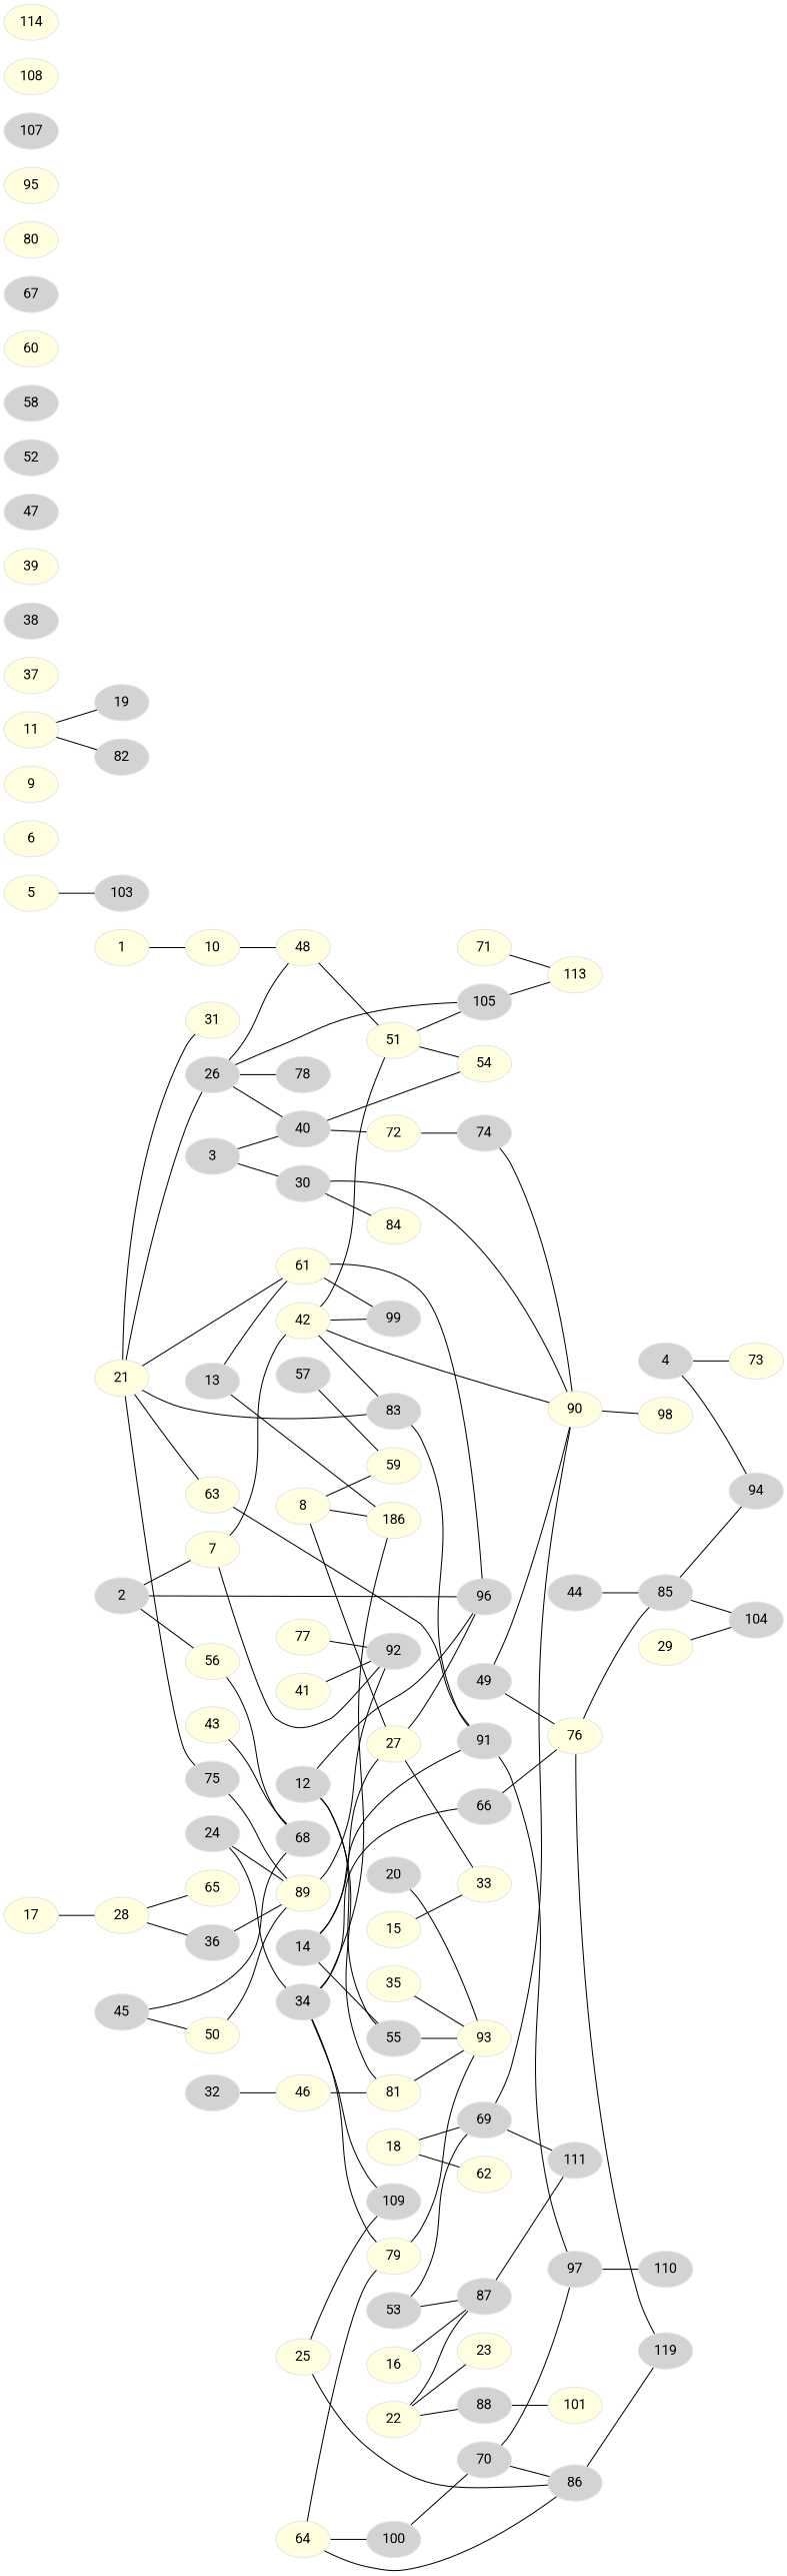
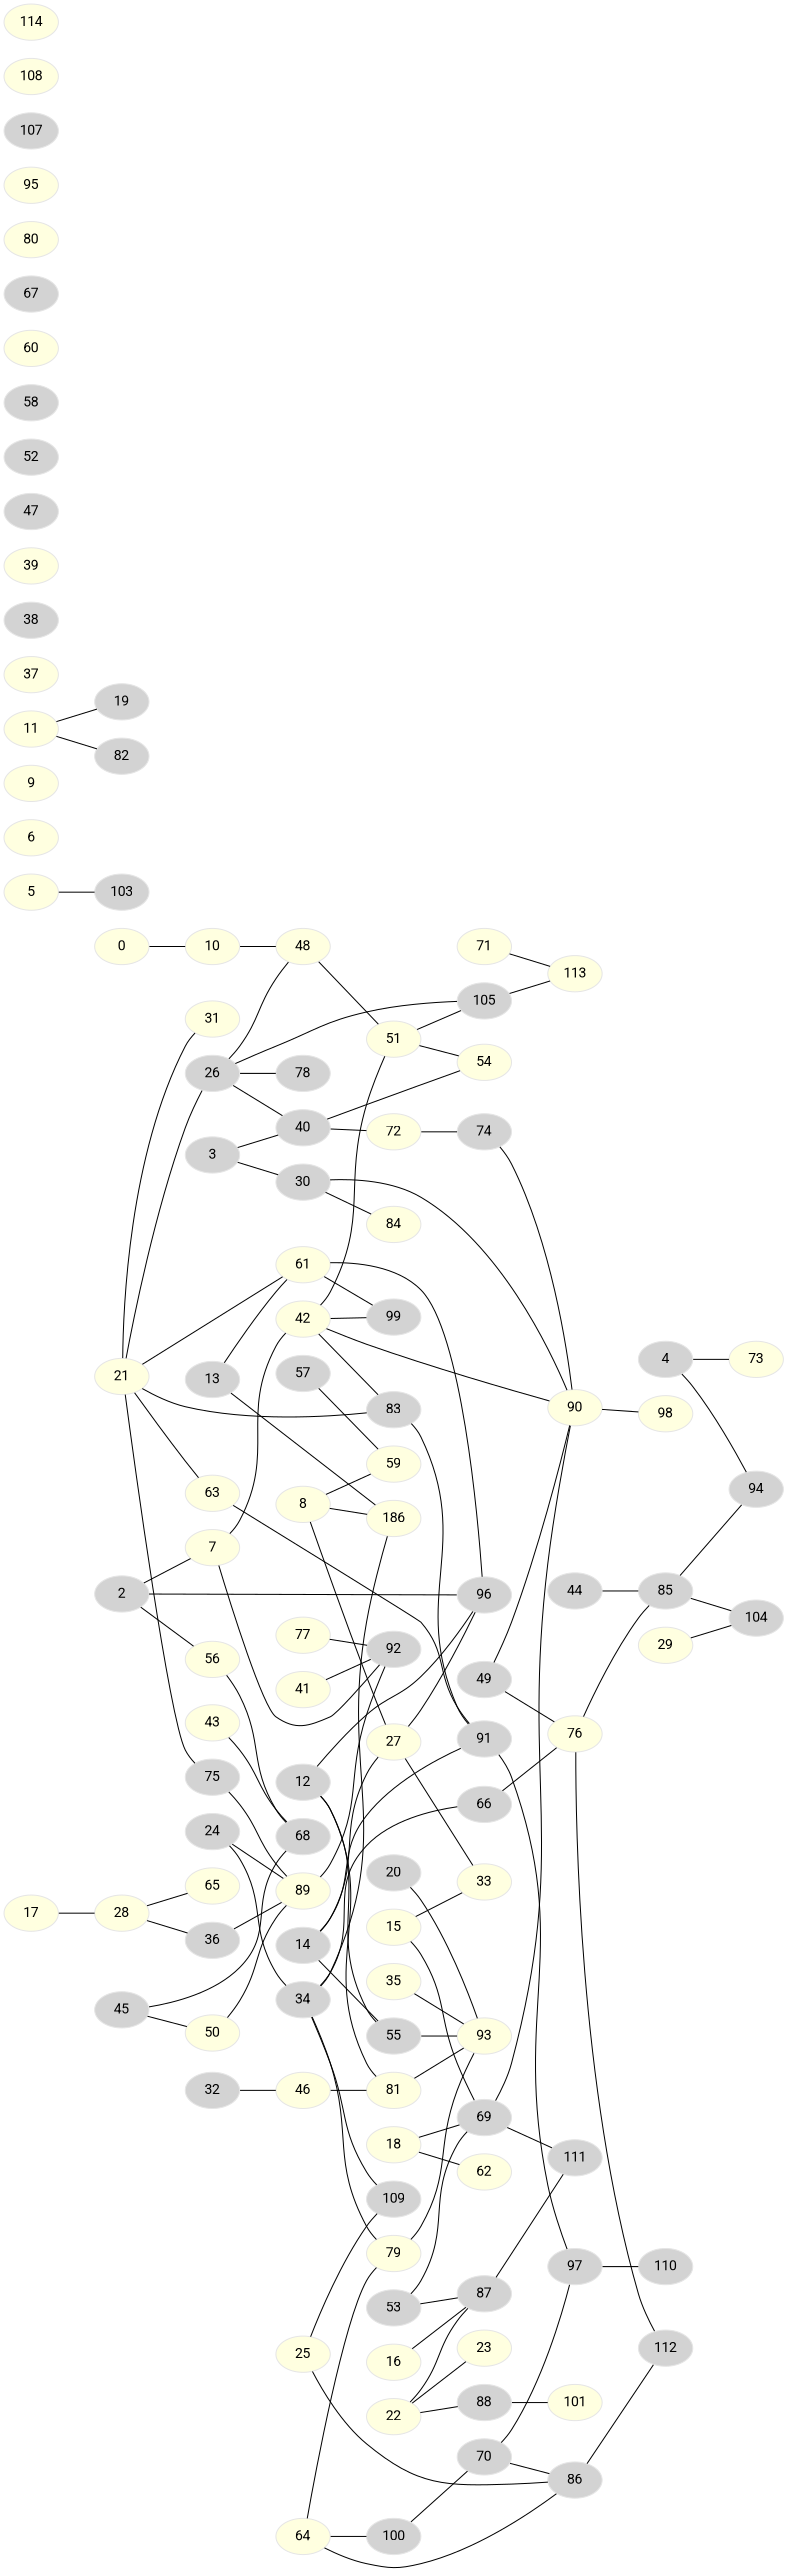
  graph {
    fontname=Roboto
    rankdir=LR
    node [color=gray90 fillcolor=lightyellow fontname=Roboto style=filled]
    edge [fontname=Roboto]
-   1
+   1 [label=0]
    10
    48
    2 [fillcolor=lightgrey]
    7
    56
    96 [fillcolor=lightgrey]
    42
    92 [fillcolor=lightgrey]
    68 [fillcolor=lightgrey]
    3 [fillcolor=lightgrey]
    30 [fillcolor=lightgrey]
    40 [fillcolor=lightgrey]
    84
    90
    72
    54
    4 [fillcolor=lightgrey]
    73
    94 [fillcolor=lightgrey]
    103 [fillcolor=lightgrey]
    5
    6
    83 [fillcolor=lightgrey]
    51
    99 [fillcolor=lightgrey]
    8
    27
    59
    n30 [label=186]
    33
    9
    19 [fillcolor=lightgrey]
    11
    82 [fillcolor=lightgrey]
    12 [fillcolor=lightgrey]
    55 [fillcolor=lightgrey]
    81
    93
    13 [fillcolor=lightgrey]
    61
    14 [fillcolor=lightgrey]
    91 [fillcolor=lightgrey]
    97 [fillcolor=lightgrey]
    15
    69 [fillcolor=lightgrey]
    111 [fillcolor=lightgrey]
    87 [fillcolor=lightgrey]
    16
    17
    28
    36 [fillcolor=lightgrey]
    65
    18
    62
    20 [fillcolor=lightgrey]
    21
    26 [fillcolor=lightgrey]
    31
    63
    75 [fillcolor=lightgrey]
    78 [fillcolor=lightgrey]
    105 [fillcolor=lightgrey]
    89
    22
    23
    88 [fillcolor=lightgrey]
    101
    24 [fillcolor=lightgrey]
    34 [fillcolor=lightgrey]
    109 [fillcolor=lightgrey]
    66 [fillcolor=lightgrey]
    79
    86 [fillcolor=lightgrey]
    25
-   112 [fillcolor=lightgrey label=119]
+   112 [fillcolor=lightgrey]
    113
    104 [fillcolor=lightgrey]
    29
    98
    32 [fillcolor=lightgrey]
    46
    76
    35
    37
    38 [fillcolor=lightgrey]
    39
    74 [fillcolor=lightgrey]
    41
    43
    44 [fillcolor=lightgrey]
    85 [fillcolor=lightgrey]
    45 [fillcolor=lightgrey]
    50
    47 [fillcolor=lightgrey]
    49 [fillcolor=lightgrey]
    70 [fillcolor=lightgrey]
    52 [fillcolor=lightgrey]
    53 [fillcolor=lightgrey]
    57 [fillcolor=lightgrey]
    58 [fillcolor=lightgrey]
    60
    64
    100 [fillcolor=lightgrey]
    67 [fillcolor=lightgrey]
    110 [fillcolor=lightgrey]
    71
    77
    80
    95
    107 [fillcolor=lightgrey]
    108
    114
    1 -- 10
    10 -- 48
    48 -- 51
    2 -- 7
    2 -- 56
    2 -- 96
    7 -- 42
    7 -- 92
    56 -- 68
    42 -- 90
    42 -- 83
    42 -- 51
    42 -- 99
    3 -- 30
    3 -- 40
    30 -- 84
    30 -- 90
    40 -- 72
    40 -- 54
    90 -- 98
    72 -- 74
    4 -- 73
    4 -- 94
    5 -- 103
    83 -- 91
    51 -- 54
    51 -- 105
    8 -- 27
    8 -- 59
    8 -- n30
    27 -- 96
    27 -- 33
    11 -- 19
    11 -- 82
    12 -- 96
    12 -- 55
    12 -- 81
    55 -- 93
    81 -- 93
    13 -- n30
    13 -- 61
    61 -- 96
    61 -- 99
    14 -- 27
    14 -- 55
    14 -- 91
    91 -- 97
    97 -- 110
    15 -- 33
+   15 -- 69
    69 -- 90
    69 -- 111
    87 -- 111
    16 -- 87
    17 -- 28
    28 -- 36
    28 -- 65
    36 -- 89
    18 -- 69
    18 -- 62
    20 -- 93
    21 -- 83
    21 -- 61
    21 -- 26
    21 -- 31
    21 -- 63
    21 -- 75
    26 -- 48
    26 -- 40
    26 -- 78
    26 -- 105
    63 -- 91
    75 -- 89
    105 -- 113
    89 -- 92
    22 -- 87
    22 -- 23
    22 -- 88
    88 -- 101
    24 -- 89
    24 -- 34
    34 -- n30
    34 -- 109
    34 -- 66
    34 -- 79
    66 -- 76
    79 -- 93
    86 -- 112
    25 -- 109
    25 -- 86
    29 -- 104
    32 -- 46
    46 -- 81
    76 -- 112
    76 -- 85
    35 -- 93
    74 -- 90
    41 -- 92
    43 -- 68
    44 -- 85
    85 -- 94
    85 -- 104
    45 -- 68
    45 -- 50
    50 -- 89
    49 -- 90
    49 -- 76
    70 -- 97
    70 -- 86
    53 -- 69
    53 -- 87
    57 -- 59
    64 -- 79
    64 -- 86
    64 -- 100
    100 -- 70
    71 -- 113
    77 -- 92
  }
